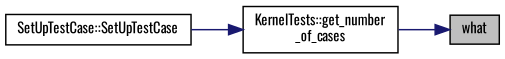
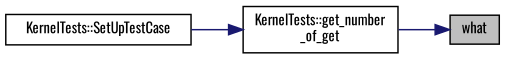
  digraph {
    fontname=Oswald
    rankdir=RL
    node [color=black fillcolor=white fontname=Oswald fontsize=10 shape=record style=filled]
    edge [color=midnightblue dir=back fontname=Oswald fontsize=10 labelfontname=Helvetica labelfontsize=10 style=solid]
    n1 [fillcolor=grey75 fontcolor=black height=0.2 label=what width=0.4]
-   n2 [height=0.2 label="KernelTests::get_number\l_of_cases" width=0.4]
-   n3 [height=0.2 label="SetUpTestCase::SetUpTestCase" width=0.4]
+   n2 [height=0.2 label="KernelTests::get_number\l_of_get" width=0.4]
+   n3 [height=0.2 label="KernelTests::SetUpTestCase" width=0.4]
    n1 -> n2
    n2 -> n3
  }
